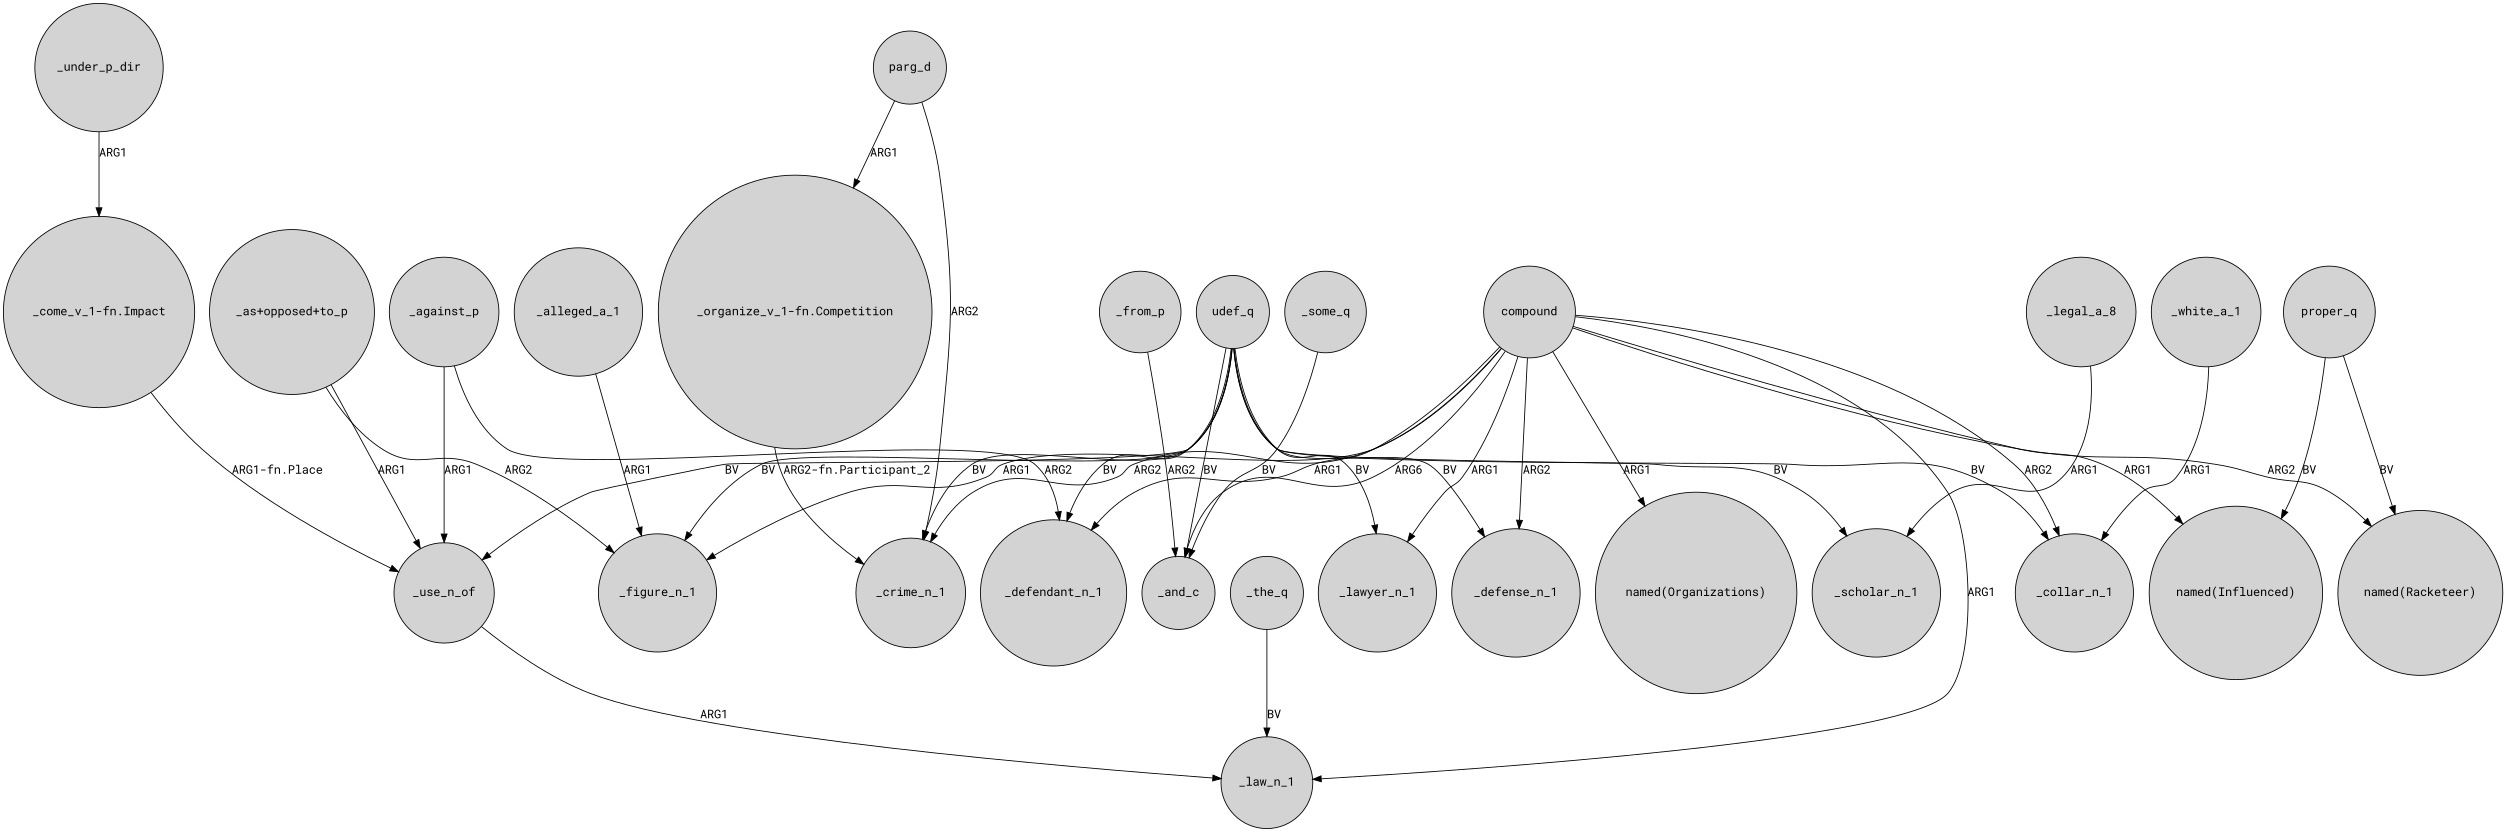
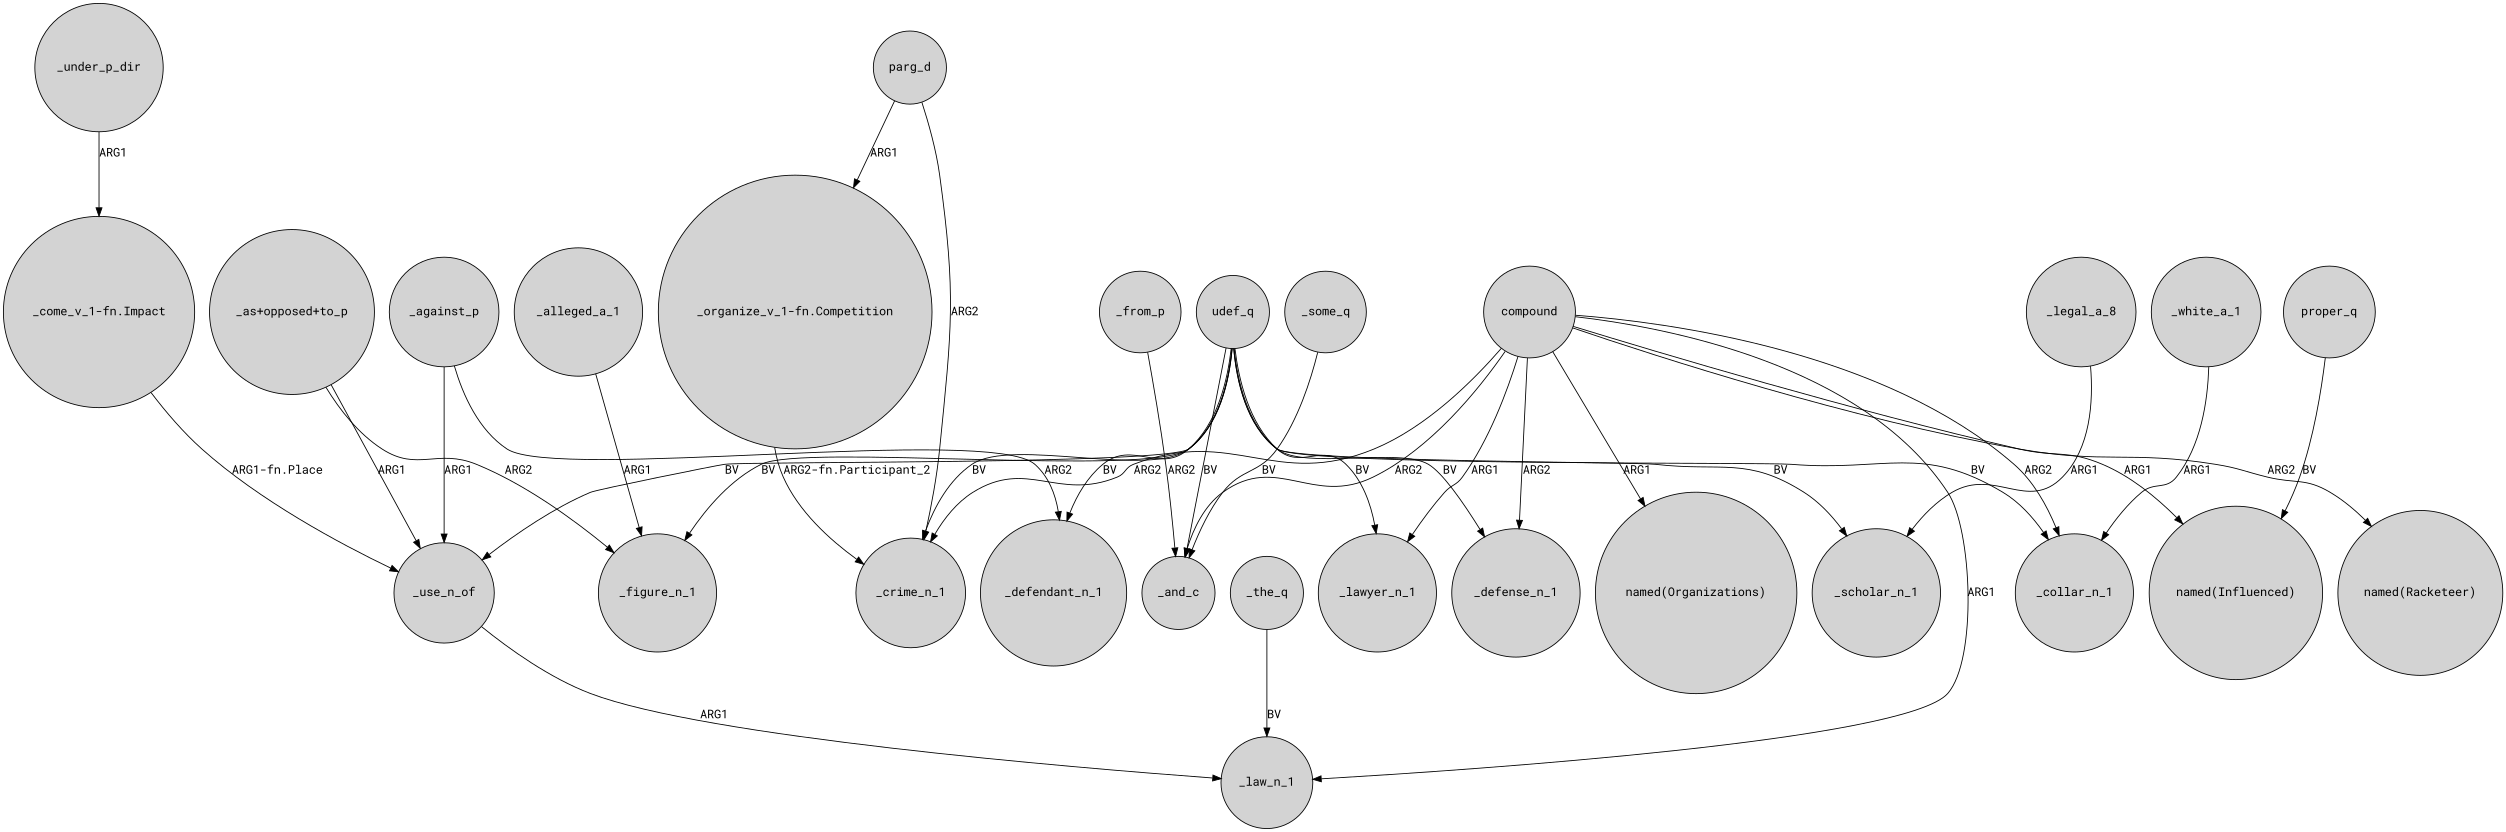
  digraph {
    fontname="Roboto Mono"
    node [fontname="Roboto Mono" shape=circle style=filled]
    edge [fontname="Roboto Mono"]
    udef_q
    _figure_n_1
    _crime_n_1
    _defendant_n_1
    _scholar_n_1
    _and_c
    _collar_n_1
    _use_n_of
    _defense_n_1
    _lawyer_n_1
    _law_n_1
    "_organize_v_1-fn.Competition"
    compound
    "named(Influenced)"
    "named(Organizations)"
    "named(Racketeer)"
    proper_q
    _against_p
    n19 [label=_legal_a_8]
    _under_p_dir
    "_come_v_1-fn.Impact"
    _from_p
    parg_d
    "_as+opposed+to_p"
    _alleged_a_1
    _the_q
    _white_a_1
    _some_q
    udef_q -> _figure_n_1 [label=BV]
    udef_q -> _crime_n_1 [label=BV]
    udef_q -> _defendant_n_1 [label=BV]
    udef_q -> _scholar_n_1 [label=BV]
    udef_q -> _and_c [label=BV]
    udef_q -> _collar_n_1 [label=BV]
    udef_q -> _use_n_of [label=BV]
    udef_q -> _defense_n_1 [label=BV]
    udef_q -> _lawyer_n_1 [label=BV]
    _use_n_of -> _law_n_1 [label=ARG1]
    "_organize_v_1-fn.Competition" -> _crime_n_1 [label="ARG2-fn.Participant_2"]
-   compound -> _figure_n_1 [label=ARG1]
    compound -> _crime_n_1 [label=ARG2]
-   compound -> _defendant_n_1 [label=ARG1]
-   compound -> _and_c [label=ARG6]
+   compound -> _and_c [label=ARG2]
    compound -> _collar_n_1 [label=ARG2]
    compound -> _defense_n_1 [label=ARG2]
    compound -> _lawyer_n_1 [label=ARG1]
    compound -> _law_n_1 [label=ARG1]
    compound -> "named(Influenced)" [label=ARG1]
    compound -> "named(Organizations)" [label=ARG1]
    compound -> "named(Racketeer)" [label=ARG2]
    proper_q -> "named(Influenced)" [label=BV]
-   proper_q -> "named(Racketeer)" [label=BV]
    _against_p -> _defendant_n_1 [label=ARG2]
    _against_p -> _use_n_of [label=ARG1]
    n19 -> _scholar_n_1 [label=ARG1]
    _under_p_dir -> "_come_v_1-fn.Impact" [label=ARG1]
    "_come_v_1-fn.Impact" -> _use_n_of [label="ARG1-fn.Place"]
    _from_p -> _and_c [label=ARG2]
    parg_d -> _crime_n_1 [label=ARG2]
    parg_d -> "_organize_v_1-fn.Competition" [label=ARG1]
    "_as+opposed+to_p" -> _figure_n_1 [label=ARG2]
    "_as+opposed+to_p" -> _use_n_of [label=ARG1]
    _alleged_a_1 -> _figure_n_1 [label=ARG1]
    _the_q -> _law_n_1 [label=BV]
    _white_a_1 -> _collar_n_1 [label=ARG1]
    _some_q -> _and_c [label=BV]
  }
